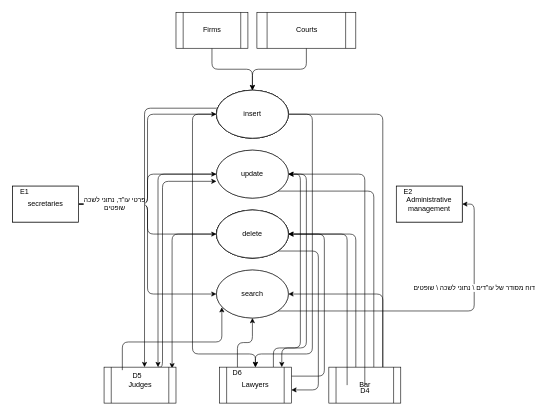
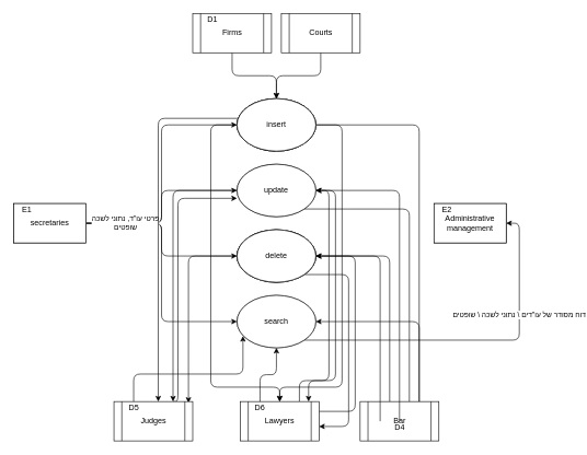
  <mxCell id="0" />
  <mxCell id="1" parent="0" />
  <mxCell id="2" value="secretaries" style="whiteSpace=wrap;html=1;shadow=0;sketch=0;" vertex="1" parent="1"><mxGeometry x="20" y="310" width="110" height="60" as="geometry" /></mxCell>
  <mxCell id="3" value="E1" style="text;html=1;align=center;verticalAlign=middle;whiteSpace=wrap;shadow=0;sketch=0;" vertex="1" parent="1"><mxGeometry x="20" y="310" width="40" height="20" as="geometry" /></mxCell>
  <mxCell id="4" value="insert" style="ellipse;whiteSpace=wrap;html=1;shadow=0;sketch=0;" vertex="1" parent="1"><mxGeometry x="360" y="150" width="120" height="80" as="geometry" /></mxCell>
  <mxCell id="5" value="insert" style="ellipse;whiteSpace=wrap;html=1;shadow=0;sketch=0;" vertex="1" parent="1"><mxGeometry x="360" y="150" width="120" height="80" as="geometry" /></mxCell>
  <mxCell id="6" value="update" style="ellipse;whiteSpace=wrap;html=1;shadow=0;sketch=0;" vertex="1" parent="1"><mxGeometry x="360" y="250" width="120" height="80" as="geometry" /></mxCell>
  <mxCell id="7" value="insert" style="ellipse;whiteSpace=wrap;html=1;shadow=0;sketch=0;" vertex="1" parent="1"><mxGeometry x="360" y="350" width="120" height="80" as="geometry" /></mxCell>
  <mxCell id="8" value="delete" style="ellipse;whiteSpace=wrap;html=1;shadow=0;sketch=0;" vertex="1" parent="1"><mxGeometry x="360" y="350" width="120" height="80" as="geometry" /></mxCell>
  <mxCell id="9" value="search" style="ellipse;whiteSpace=wrap;html=1;shadow=0;sketch=0;" vertex="1" parent="1"><mxGeometry x="360" y="450" width="120" height="80" as="geometry" /></mxCell>
  <mxCell id="10" value="Administrative&lt;br&gt;management" style="whiteSpace=wrap;html=1;shadow=0;sketch=0;" vertex="1" parent="1"><mxGeometry x="660" y="310" width="110" height="60" as="geometry" /></mxCell>
  <mxCell id="11" value="E2" style="text;html=1;align=center;verticalAlign=middle;whiteSpace=wrap;shadow=0;sketch=0;" vertex="1" parent="1"><mxGeometry x="660" y="310" width="40" height="20" as="geometry" /></mxCell>
  <mxCell id="12" style="edgeStyle=orthogonalEdgeStyle;orthogonalLoop=1;jettySize=auto;html=1;entryX=0;entryY=0.5;entryDx=0;entryDy=0;" edge="1" parent="1" source="16" target="23"><mxGeometry relative="1" as="geometry" /></mxCell>
  <mxCell id="13" style="edgeStyle=orthogonalEdgeStyle;orthogonalLoop=1;jettySize=auto;html=1;entryX=0;entryY=0.5;entryDx=0;entryDy=0;" edge="1" parent="1" source="16" target="27"><mxGeometry relative="1" as="geometry" /></mxCell>
  <mxCell id="14" style="edgeStyle=orthogonalEdgeStyle;orthogonalLoop=1;jettySize=auto;html=1;exitX=1;exitY=0.5;exitDx=0;exitDy=0;entryX=0;entryY=0.5;entryDx=0;entryDy=0;" edge="1" parent="1" source="16" target="32"><mxGeometry relative="1" as="geometry" /></mxCell>
  <mxCell id="15" value="פרטי עו&quot;ד, נתוני לשכה&lt;br&gt;שופטים" style="edgeStyle=orthogonalEdgeStyle;orthogonalLoop=1;jettySize=auto;html=1;entryX=0;entryY=0.5;entryDx=0;entryDy=0;" edge="1" parent="1" source="16" target="34"><mxGeometry x="-0.684" relative="1" as="geometry"><mxPoint as="offset" /></mxGeometry></mxCell>
  <mxCell id="16" value="secretaries" style="whiteSpace=wrap;html=1;shadow=0;sketch=0;" vertex="1" parent="1"><mxGeometry x="20" y="310" width="110" height="60" as="geometry" /></mxCell>
  <mxCell id="17" value="E1" style="text;html=1;align=center;verticalAlign=middle;whiteSpace=wrap;shadow=0;sketch=0;" vertex="1" parent="1"><mxGeometry x="20" y="310" width="40" height="20" as="geometry" /></mxCell>
  <mxCell id="18" value="insert" style="ellipse;whiteSpace=wrap;html=1;shadow=0;sketch=0;" vertex="1" parent="1"><mxGeometry x="360" y="150" width="120" height="80" as="geometry" /></mxCell>
  <mxCell id="19" style="edgeStyle=orthogonalEdgeStyle;orthogonalLoop=1;jettySize=auto;html=1;entryX=0.5;entryY=0;entryDx=0;entryDy=0;exitX=1;exitY=0.5;exitDx=0;exitDy=0;" edge="1" parent="1" source="23" target="44"><mxGeometry relative="1" as="geometry"><Array as="points"><mxPoint x="520" y="190" /><mxPoint x="520" y="590" /><mxPoint x="425" y="590" /></Array></mxGeometry></mxCell>
  <mxCell id="20" style="edgeStyle=orthogonalEdgeStyle;orthogonalLoop=1;jettySize=auto;html=1;exitX=0;exitY=0.5;exitDx=0;exitDy=0;entryX=1;entryY=0;entryDx=0;entryDy=0;" edge="1" parent="1" source="23" target="46"><mxGeometry relative="1" as="geometry"><Array as="points"><mxPoint x="320" y="190" /><mxPoint x="320" y="590" /><mxPoint x="425" y="590" /></Array></mxGeometry></mxCell>
  <mxCell id="21" style="edgeStyle=orthogonalEdgeStyle;orthogonalLoop=1;jettySize=auto;html=1;entryX=1;entryY=0;entryDx=0;entryDy=0;" edge="1" parent="1" source="23" target="51"><mxGeometry relative="1" as="geometry" /></mxCell>
  <mxCell id="22" style="edgeStyle=orthogonalEdgeStyle;orthogonalLoop=1;jettySize=auto;html=1;" edge="1" parent="1" source="23" target="53"><mxGeometry relative="1" as="geometry"><Array as="points"><mxPoint x="240" y="180" /></Array></mxGeometry></mxCell>
  <mxCell id="23" value="insert" style="ellipse;whiteSpace=wrap;html=1;shadow=0;sketch=0;" vertex="1" parent="1"><mxGeometry x="360" y="150" width="120" height="80" as="geometry" /></mxCell>
  <mxCell id="24" style="edgeStyle=orthogonalEdgeStyle;orthogonalLoop=1;jettySize=auto;html=1;entryX=0.75;entryY=0;entryDx=0;entryDy=0;" edge="1" parent="1" source="27" target="53"><mxGeometry relative="1" as="geometry" /></mxCell>
  <mxCell id="25" style="edgeStyle=orthogonalEdgeStyle;orthogonalLoop=1;jettySize=auto;html=1;" edge="1" parent="1" source="27" target="44"><mxGeometry relative="1" as="geometry"><Array as="points"><mxPoint x="510" y="290" /><mxPoint x="510" y="580" /><mxPoint x="469" y="580" /></Array></mxGeometry></mxCell>
  <mxCell id="26" style="edgeStyle=orthogonalEdgeStyle;orthogonalLoop=1;jettySize=auto;html=1;exitX=1;exitY=1;exitDx=0;exitDy=0;entryX=0.75;entryY=0;entryDx=0;entryDy=0;" edge="1" parent="1" source="27" target="51"><mxGeometry relative="1" as="geometry" /></mxCell>
  <mxCell id="27" value="update" style="ellipse;whiteSpace=wrap;html=1;shadow=0;sketch=0;" vertex="1" parent="1"><mxGeometry x="360" y="250" width="120" height="80" as="geometry" /></mxCell>
  <mxCell id="28" value="insert" style="ellipse;whiteSpace=wrap;html=1;shadow=0;sketch=0;" vertex="1" parent="1"><mxGeometry x="360" y="350" width="120" height="80" as="geometry" /></mxCell>
  <mxCell id="29" style="edgeStyle=orthogonalEdgeStyle;orthogonalLoop=1;jettySize=auto;html=1;entryX=0.25;entryY=0;entryDx=0;entryDy=0;" edge="1" parent="1" source="32" target="51"><mxGeometry relative="1" as="geometry" /></mxCell>
  <mxCell id="30" style="edgeStyle=orthogonalEdgeStyle;orthogonalLoop=1;jettySize=auto;html=1;exitX=1;exitY=1;exitDx=0;exitDy=0;" edge="1" parent="1" source="32" target="44"><mxGeometry relative="1" as="geometry"><Array as="points"><mxPoint x="530" y="418" /><mxPoint x="530" y="650" /></Array></mxGeometry></mxCell>
  <mxCell id="31" style="edgeStyle=orthogonalEdgeStyle;orthogonalLoop=1;jettySize=auto;html=1;entryX=0.946;entryY=0.033;entryDx=0;entryDy=0;entryPerimeter=0;" edge="1" parent="1" source="32" target="53"><mxGeometry relative="1" as="geometry" /></mxCell>
  <mxCell id="32" value="delete" style="ellipse;whiteSpace=wrap;html=1;shadow=0;sketch=0;" vertex="1" parent="1"><mxGeometry x="360" y="350" width="120" height="80" as="geometry" /></mxCell>
  <mxCell id="33" value="&lt;span style=&quot;color: rgb(0 , 0 , 0) ; font-family: &amp;#34;helvetica&amp;#34; ; font-size: 11px ; letter-spacing: normal ; text-align: center ; text-indent: 0px ; text-transform: none ; word-spacing: 0px ; display: inline ; float: none&quot;&gt;דוח מסודר של עו&quot;דים \ נתוני לשכה \ שופטים&lt;/span&gt;" style="edgeStyle=orthogonalEdgeStyle;orthogonalLoop=1;jettySize=auto;html=1;exitX=1;exitY=1;exitDx=0;exitDy=0;entryX=1;entryY=0.5;entryDx=0;entryDy=0;" edge="1" parent="1" source="34" target="35"><mxGeometry x="0.392" relative="1" as="geometry"><mxPoint as="offset" /></mxGeometry></mxCell>
  <mxCell id="34" value="search" style="ellipse;whiteSpace=wrap;html=1;shadow=0;sketch=0;" vertex="1" parent="1"><mxGeometry x="360" y="450" width="120" height="80" as="geometry" /></mxCell>
  <mxCell id="35" value="Administrative&lt;br&gt;management" style="whiteSpace=wrap;html=1;shadow=0;sketch=0;" vertex="1" parent="1"><mxGeometry x="660" y="310" width="110" height="60" as="geometry" /></mxCell>
  <mxCell id="36" value="E2" style="text;html=1;align=center;verticalAlign=middle;whiteSpace=wrap;shadow=0;sketch=0;" vertex="1" parent="1"><mxGeometry x="660" y="310" width="40" height="20" as="geometry" /></mxCell>
  <mxCell id="37" style="edgeStyle=orthogonalEdgeStyle;orthogonalLoop=1;jettySize=auto;html=1;entryX=0.5;entryY=0;entryDx=0;entryDy=0;" edge="1" parent="1" source="38" target="23"><mxGeometry relative="1" as="geometry" /></mxCell>
  <mxCell id="38" value="Firms" style="shape=process;whiteSpace=wrap;html=1;backgroundOutline=1;" vertex="1" parent="1"><mxGeometry x="292.5" y="20" width="120" height="60" as="geometry" /></mxCell>
+ <mxCell id="39" value="D1" style="text;html=1;strokeColor=none;fillColor=none;align=center;verticalAlign=middle;whiteSpace=wrap;" vertex="1" parent="1"><mxGeometry x="292.5" y="20" width="60" height="20" as="geometry" /></mxCell>
  <mxCell id="40" style="edgeStyle=orthogonalEdgeStyle;orthogonalLoop=1;jettySize=auto;html=1;entryX=0.5;entryY=0;entryDx=0;entryDy=0;" edge="1" parent="1" source="41" target="23"><mxGeometry relative="1" as="geometry" /></mxCell>
- <mxCell id="41" value="Courts" style="shape=process;whiteSpace=wrap;html=1;backgroundOutline=1;" vertex="1" parent="1"><mxGeometry x="427.5" y="20" width="165" height="60" as="geometry" /></mxCell>
+ <mxCell id="41" value="Courts" style="shape=process;whiteSpace=wrap;html=1;backgroundOutline=1;" vertex="1" parent="1"><mxGeometry x="427.5" y="20" width="120" height="60" as="geometry" /></mxCell>
  <mxCell id="42" style="edgeStyle=orthogonalEdgeStyle;orthogonalLoop=1;jettySize=auto;html=1;exitX=0.75;exitY=0;exitDx=0;exitDy=0;entryX=1;entryY=0.5;entryDx=0;entryDy=0;" edge="1" parent="1" source="44" target="27"><mxGeometry relative="1" as="geometry"><Array as="points"><mxPoint x="455" y="580" /><mxPoint x="500" y="580" /><mxPoint x="500" y="290" /></Array></mxGeometry></mxCell>
  <mxCell id="43" style="edgeStyle=orthogonalEdgeStyle;orthogonalLoop=1;jettySize=auto;html=1;exitX=1;exitY=0.25;exitDx=0;exitDy=0;entryX=1;entryY=0.5;entryDx=0;entryDy=0;" edge="1" parent="1" source="44" target="32"><mxGeometry relative="1" as="geometry"><Array as="points"><mxPoint x="540" y="627" /><mxPoint x="540" y="390" /></Array></mxGeometry></mxCell>
  <mxCell id="44" value="Lawyers" style="shape=process;whiteSpace=wrap;html=1;backgroundOutline=1;" vertex="1" parent="1"><mxGeometry x="365" y="612" width="120" height="60" as="geometry" /></mxCell>
  <mxCell id="45" style="edgeStyle=orthogonalEdgeStyle;orthogonalLoop=1;jettySize=auto;html=1;" edge="1" parent="1" source="46" target="34"><mxGeometry relative="1" as="geometry" /></mxCell>
  <mxCell id="46" value="D6" style="text;html=1;strokeColor=none;fillColor=none;align=center;verticalAlign=middle;whiteSpace=wrap;" vertex="1" parent="1"><mxGeometry x="365" y="612" width="60" height="20" as="geometry" /></mxCell>
  <mxCell id="47" style="edgeStyle=orthogonalEdgeStyle;orthogonalLoop=1;jettySize=auto;html=1;exitX=0.75;exitY=0;exitDx=0;exitDy=0;entryX=1;entryY=0.5;entryDx=0;entryDy=0;" edge="1" parent="1" source="48" target="34"><mxGeometry relative="1" as="geometry" /></mxCell>
  <mxCell id="48" value="Bar" style="shape=process;whiteSpace=wrap;html=1;backgroundOutline=1;" vertex="1" parent="1"><mxGeometry x="547.5" y="612" width="120" height="60" as="geometry" /></mxCell>
  <mxCell id="49" style="edgeStyle=orthogonalEdgeStyle;orthogonalLoop=1;jettySize=auto;html=1;exitX=0.5;exitY=0;exitDx=0;exitDy=0;entryX=1;entryY=0.5;entryDx=0;entryDy=0;" edge="1" parent="1" source="51" target="27"><mxGeometry relative="1" as="geometry" /></mxCell>
  <mxCell id="50" style="edgeStyle=orthogonalEdgeStyle;orthogonalLoop=1;jettySize=auto;html=1;entryX=1;entryY=0.5;entryDx=0;entryDy=0;" edge="1" parent="1" source="51" target="32"><mxGeometry relative="1" as="geometry"><Array as="points"><mxPoint x="578" y="390" /></Array></mxGeometry></mxCell>
  <mxCell id="51" value="D4" style="text;html=1;strokeColor=none;fillColor=none;align=center;verticalAlign=middle;whiteSpace=wrap;" vertex="1" parent="1"><mxGeometry x="577.5" y="642" width="60" height="20" as="geometry" /></mxCell>
  <mxCell id="52" style="edgeStyle=orthogonalEdgeStyle;orthogonalLoop=1;jettySize=auto;html=1;exitX=0.75;exitY=0;exitDx=0;exitDy=0;entryX=0;entryY=0.65;entryDx=0;entryDy=0;entryPerimeter=0;" edge="1" parent="1" source="53" target="27"><mxGeometry relative="1" as="geometry"><Array as="points"><mxPoint x="270" y="612" /><mxPoint x="270" y="302" /></Array></mxGeometry></mxCell>
  <mxCell id="53" value="Judges" style="shape=process;whiteSpace=wrap;html=1;backgroundOutline=1;" vertex="1" parent="1"><mxGeometry x="172.5" y="612" width="120" height="60" as="geometry" /></mxCell>
  <mxCell id="54" style="edgeStyle=orthogonalEdgeStyle;orthogonalLoop=1;jettySize=auto;html=1;entryX=0.075;entryY=0.775;entryDx=0;entryDy=0;entryPerimeter=0;" edge="1" parent="1" source="55" target="34"><mxGeometry relative="1" as="geometry"><Array as="points"><mxPoint x="203" y="570" /><mxPoint x="369" y="570" /></Array></mxGeometry></mxCell>
- <mxCell id="55" value="D5" style="text;html=1;strokeColor=none;fillColor=none;align=center;verticalAlign=middle;whiteSpace=wrap;" vertex="1" parent="1"><mxGeometry x="197.5" y="617" width="60" height="20" as="geometry" /></mxCell>
+ <mxCell id="55" value="D5" style="text;html=1;strokeColor=none;fillColor=none;align=center;verticalAlign=middle;whiteSpace=wrap;" vertex="1" parent="1"><mxGeometry x="172.5" y="612" width="60" height="20" as="geometry" /></mxCell>
